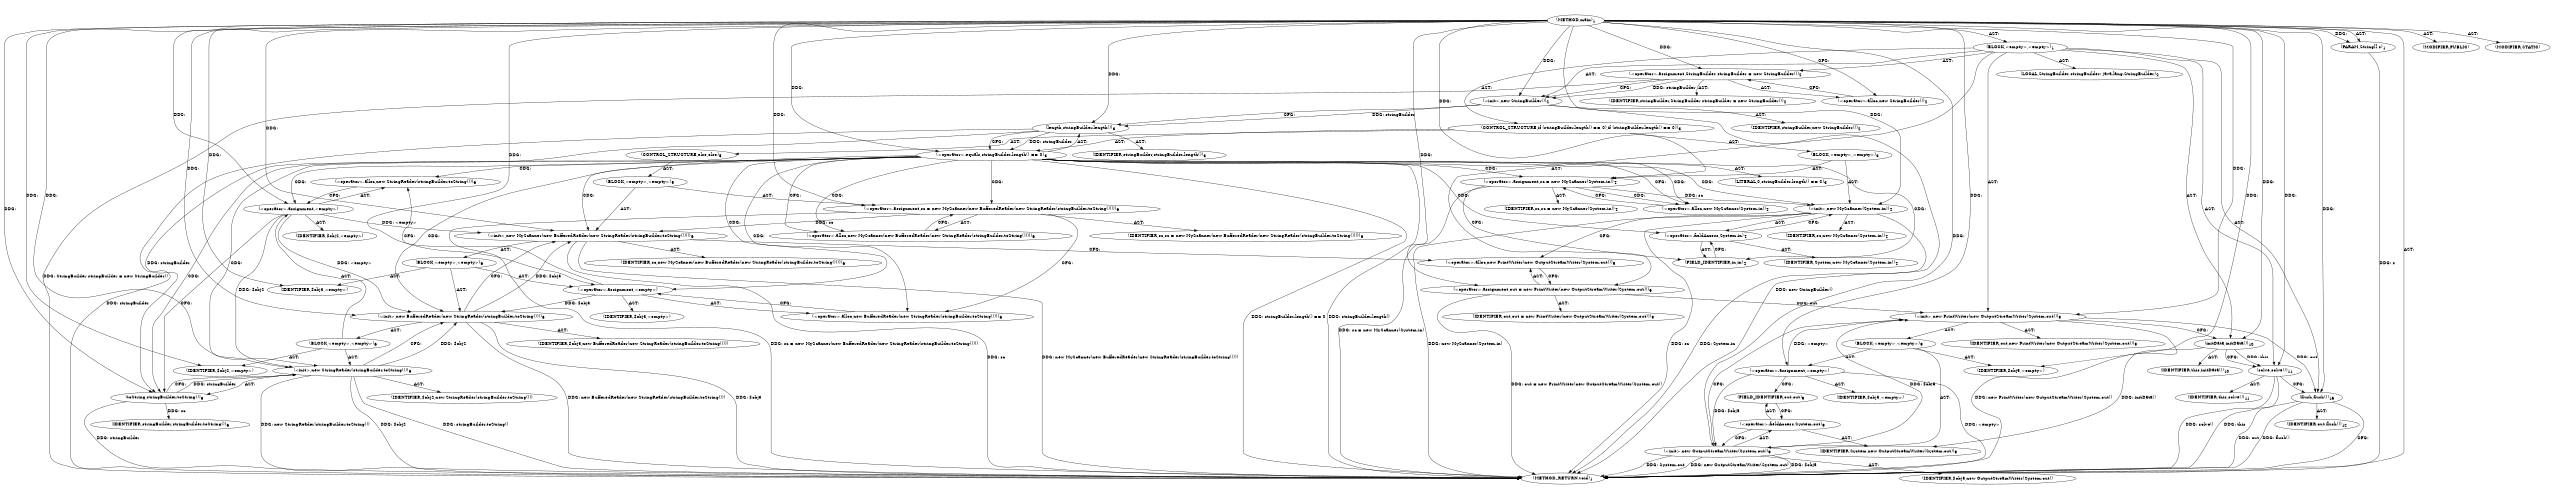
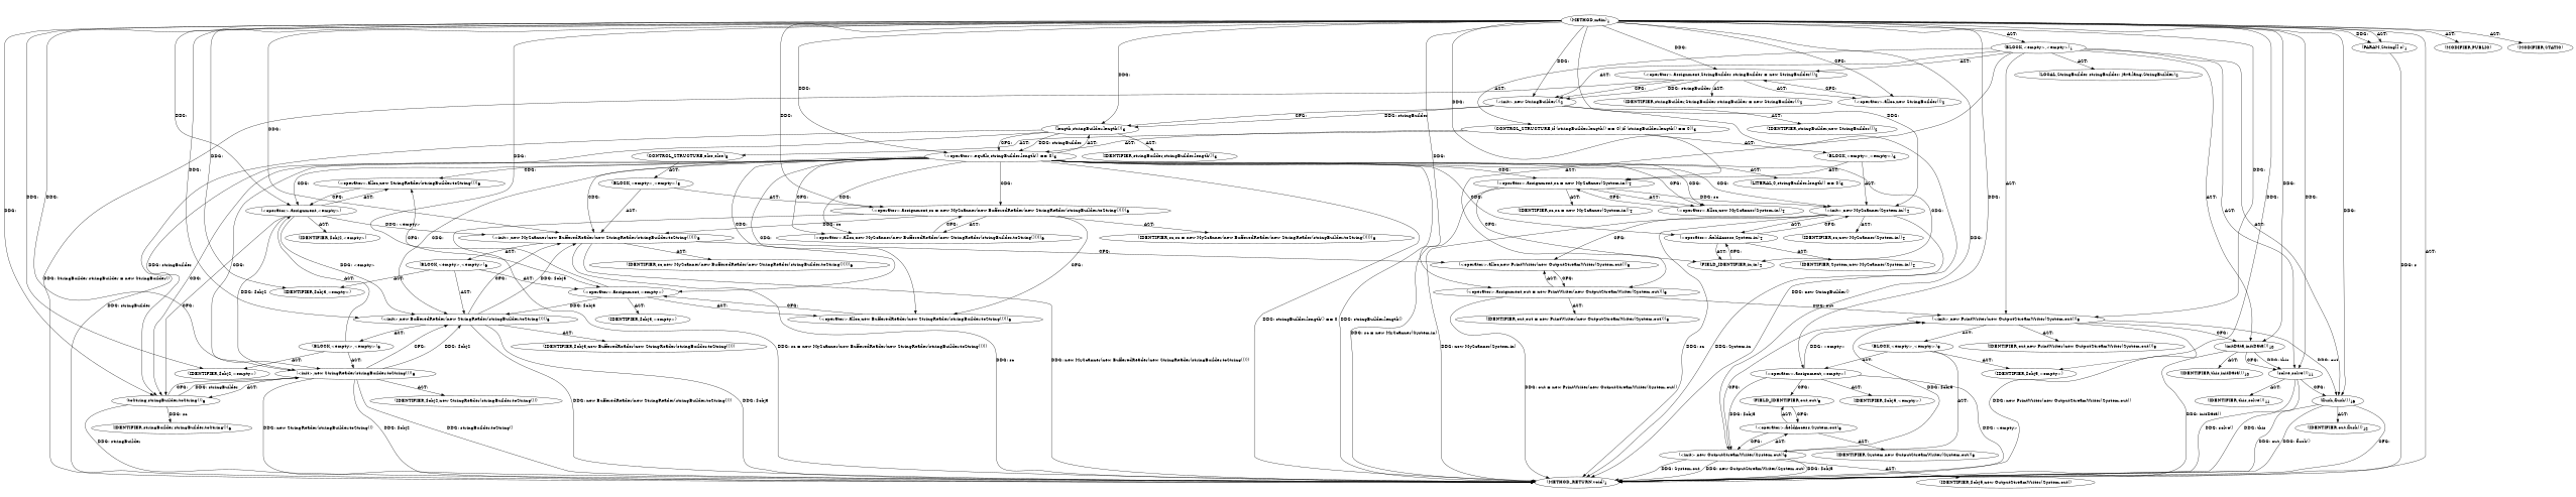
  digraph {
    n1 [label=<(METHOD,main)<SUB>1</SUB>>]
    n2 [label=<(PARAM,String[] s)<SUB>1</SUB>>]
    n3 [label=<(BLOCK,&lt;empty&gt;,&lt;empty&gt;)<SUB>1</SUB>>]
    n4 [label=<(&lt;operator&gt;.assignment,StringBuilder stringBuilder = new StringBuilder())<SUB>2</SUB>>]
    n5 [label=<(&lt;operator&gt;.alloc,new StringBuilder())<SUB>2</SUB>>]
    n6 [label=<(&lt;init&gt;,new StringBuilder())<SUB>2</SUB>>]
    n7 [label=<(&lt;operator&gt;.equals,stringBuilder.length() == 0)<SUB>3</SUB>>]
    n8 [label=<(length,stringBuilder.length())<SUB>3</SUB>>]
    n9 [label=<(&lt;operator&gt;.assignment,sc = new MyScanner(System.in))<SUB>4</SUB>>]
    n10 [label=<(&lt;init&gt;,new MyScanner(System.in))<SUB>4</SUB>>]
    n11 [label=<(&lt;operator&gt;.assignment,sc = new MyScanner(new BufferedReader(new StringReader(stringBuilder.toString()))))<SUB>6</SUB>>]
    n12 [label=<(&lt;init&gt;,new MyScanner(new BufferedReader(new StringReader(stringBuilder.toString()))))<SUB>6</SUB>>]
    n13 [label=<(&lt;operator&gt;.assignment,&lt;empty&gt;)>]
    n14 [label=<(&lt;init&gt;,new BufferedReader(new StringReader(stringBuilder.toString())))<SUB>6</SUB>>]
    n15 [label=<(&lt;operator&gt;.assignment,&lt;empty&gt;)>]
    n16 [label=<(&lt;init&gt;,new StringReader(stringBuilder.toString()))<SUB>6</SUB>>]
    n17 [label=<(toString,stringBuilder.toString())<SUB>6</SUB>>]
    n18 [label=<(IDENTIFIER,$obj2,&lt;empty&gt;)>]
    n19 [label=<(IDENTIFIER,$obj3,&lt;empty&gt;)>]
    n20 [label=<(&lt;operator&gt;.assignment,out = new PrintWriter(new OutputStreamWriter(System.out)))<SUB>9</SUB>>]
    n21 [label=<(&lt;init&gt;,new PrintWriter(new OutputStreamWriter(System.out)))<SUB>9</SUB>>]
    n22 [label=<(&lt;operator&gt;.assignment,&lt;empty&gt;)>]
    n23 [label=<(&lt;init&gt;,new OutputStreamWriter(System.out))<SUB>9</SUB>>]
    n24 [label=<(IDENTIFIER,$obj5,&lt;empty&gt;)>]
    n25 [label=<(initData,initData())<SUB>10</SUB>>]
    n26 [label=<(solve,solve())<SUB>11</SUB>>]
    n27 [label=<(flush,flush())<SUB>16</SUB>>]
    n28 [label=<(MODIFIER,PUBLIC)>]
    n29 [label=<(MODIFIER,STATIC)>]
    n30 [label=<(METHOD_RETURN,void)<SUB>1</SUB>>]
    n31 [label=<(LOCAL,StringBuilder stringBuilder: java.lang.StringBuilder)<SUB>2</SUB>>]
    n32 [label=<(CONTROL_STRUCTURE,if (stringBuilder.length() == 0),if (stringBuilder.length() == 0))<SUB>3</SUB>>]
    n33 [label=<(IDENTIFIER,stringBuilder,StringBuilder stringBuilder = new StringBuilder())<SUB>2</SUB>>]
    n34 [label=<(IDENTIFIER,stringBuilder,new StringBuilder())<SUB>2</SUB>>]
    n35 [label=<(LITERAL,0,stringBuilder.length() == 0)<SUB>3</SUB>>]
    n36 [label=<(&lt;operator&gt;.alloc,new MyScanner(System.in))<SUB>4</SUB>>]
    n37 [label=<(&lt;operator&gt;.fieldAccess,System.in)<SUB>4</SUB>>]
    n38 [label=<(FIELD_IDENTIFIER,in,in)<SUB>4</SUB>>]
    n39 [label=<(&lt;operator&gt;.alloc,new MyScanner(new BufferedReader(new StringReader(stringBuilder.toString()))))<SUB>6</SUB>>]
    n40 [label=<(&lt;operator&gt;.alloc,new BufferedReader(new StringReader(stringBuilder.toString())))<SUB>6</SUB>>]
    n41 [label=<(&lt;operator&gt;.alloc,new StringReader(stringBuilder.toString()))<SUB>6</SUB>>]
    n42 [label=<(IDENTIFIER,stringBuilder,stringBuilder.length())<SUB>3</SUB>>]
    n43 [label=<(IDENTIFIER,sc,sc = new MyScanner(System.in))<SUB>4</SUB>>]
    n44 [label=<(IDENTIFIER,sc,new MyScanner(System.in))<SUB>4</SUB>>]
    n45 [label=<(&lt;operator&gt;.alloc,new PrintWriter(new OutputStreamWriter(System.out)))<SUB>9</SUB>>]
    n46 [label=<(IDENTIFIER,sc,sc = new MyScanner(new BufferedReader(new StringReader(stringBuilder.toString()))))<SUB>6</SUB>>]
    n47 [label=<(IDENTIFIER,sc,new MyScanner(new BufferedReader(new StringReader(stringBuilder.toString()))))<SUB>6</SUB>>]
    n48 [label=<(BLOCK,&lt;empty&gt;,&lt;empty&gt;)<SUB>6</SUB>>]
    n49 [label=<(IDENTIFIER,$obj3,&lt;empty&gt;)>]
    n50 [label=<(IDENTIFIER,$obj3,new BufferedReader(new StringReader(stringBuilder.toString())))>]
    n51 [label=<(BLOCK,&lt;empty&gt;,&lt;empty&gt;)<SUB>6</SUB>>]
    n52 [label=<(IDENTIFIER,$obj2,&lt;empty&gt;)>]
    n53 [label=<(IDENTIFIER,$obj2,new StringReader(stringBuilder.toString()))>]
    n54 [label=<(IDENTIFIER,stringBuilder,stringBuilder.toString())<SUB>6</SUB>>]
    n55 [label=<(IDENTIFIER,out,out = new PrintWriter(new OutputStreamWriter(System.out)))<SUB>9</SUB>>]
    n56 [label=<(IDENTIFIER,out,new PrintWriter(new OutputStreamWriter(System.out)))<SUB>9</SUB>>]
    n57 [label=<(BLOCK,&lt;empty&gt;,&lt;empty&gt;)<SUB>9</SUB>>]
    n58 [label=<(IDENTIFIER,$obj5,&lt;empty&gt;)>]
    n59 [label=<(FIELD_IDENTIFIER,out,out)<SUB>9</SUB>>]
    n60 [label=<(IDENTIFIER,$obj5,new OutputStreamWriter(System.out))>]
    n61 [label=<(&lt;operator&gt;.fieldAccess,System.out)<SUB>9</SUB>>]
    n62 [label=<(IDENTIFIER,this,initData())<SUB>10</SUB>>]
    n63 [label=<(IDENTIFIER,this,solve())<SUB>11</SUB>>]
    n64 [label=<(IDENTIFIER,out,flush())<SUB>12</SUB>>]
    n65 [label=<(BLOCK,&lt;empty&gt;,&lt;empty&gt;)<SUB>3</SUB>>]
    n66 [label=<(CONTROL_STRUCTURE,else,else)<SUB>5</SUB>>]
    n67 [label=<(BLOCK,&lt;empty&gt;,&lt;empty&gt;)<SUB>5</SUB>>]
    n68 [label=<(IDENTIFIER,System,new MyScanner(System.in))<SUB>4</SUB>>]
    n69 [label=<(IDENTIFIER,System,new OutputStreamWriter(System.out))<SUB>9</SUB>>]
    n1 -> n2 [label="AST: "]
    n1 -> n2 [label="DDG: "]
    n1 -> n3 [label="AST: "]
    n1 -> n4 [label="DDG: "]
    n1 -> n5 [label="CFG: "]
    n1 -> n6 [label="DDG: "]
    n1 -> n7 [label="DDG: "]
    n1 -> n8 [label="DDG: "]
    n1 -> n9 [label="DDG: "]
    n1 -> n10 [label="DDG: "]
    n1 -> n11 [label="DDG: "]
    n1 -> n12 [label="DDG: "]
    n1 -> n13 [label="DDG: "]
    n1 -> n14 [label="DDG: "]
    n1 -> n15 [label="DDG: "]
    n1 -> n16 [label="DDG: "]
    n1 -> n17 [label="DDG: "]
    n1 -> n18 [label="DDG: "]
    n1 -> n19 [label="DDG: "]
    n1 -> n20 [label="DDG: "]
    n1 -> n21 [label="DDG: "]
    n1 -> n22 [label="DDG: "]
    n1 -> n23 [label="DDG: "]
    n1 -> n24 [label="DDG: "]
    n1 -> n25 [label="DDG: "]
    n1 -> n26 [label="DDG: "]
    n1 -> n27 [label="DDG: "]
    n1 -> n28 [label="AST: "]
    n1 -> n29 [label="AST: "]
    n1 -> n30 [label="AST: "]
    n2 -> n30 [label="DDG: s"]
    n3 -> n4 [label="AST: "]
    n3 -> n6 [label="AST: "]
    n3 -> n20 [label="AST: "]
    n3 -> n21 [label="AST: "]
    n3 -> n25 [label="AST: "]
    n3 -> n26 [label="AST: "]
    n3 -> n27 [label="AST: "]
    n3 -> n31 [label="AST: "]
    n3 -> n32 [label="AST: "]
    n4 -> n5 [label="AST: "]
    n4 -> n6 [label="CFG: "]
    n4 -> n6 [label="DDG: stringBuilder"]
    n4 -> n30 [label="DDG: StringBuilder stringBuilder = new StringBuilder()"]
    n4 -> n33 [label="AST: "]
    n5 -> n4 [label="CFG: "]
    n6 -> n8 [label="CFG: "]
    n6 -> n8 [label="DDG: stringBuilder"]
    n6 -> n30 [label="DDG: new StringBuilder()"]
    n6 -> n34 [label="AST: "]
    n7 -> n8 [label="AST: "]
    n7 -> n9 [label="CDG: "]
    n7 -> n10 [label="CDG: "]
    n7 -> n11 [label="CDG: "]
    n7 -> n12 [label="CDG: "]
    n7 -> n13 [label="CDG: "]
    n7 -> n14 [label="CDG: "]
    n7 -> n15 [label="CDG: "]
    n7 -> n16 [label="CDG: "]
    n7 -> n17 [label="CDG: "]
    n7 -> n30 [label="DDG: stringBuilder.length()"]
    n7 -> n30 [label="DDG: stringBuilder.length() == 0"]
    n7 -> n35 [label="AST: "]
    n7 -> n36 [label="CFG: "]
    n7 -> n36 [label="CDG: "]
    n7 -> n37 [label="CDG: "]
    n7 -> n38 [label="CDG: "]
    n7 -> n39 [label="CFG: "]
    n7 -> n39 [label="CDG: "]
    n7 -> n40 [label="CDG: "]
    n7 -> n41 [label="CDG: "]
    n8 -> n7 [label="CFG: "]
    n8 -> n7 [label="DDG: stringBuilder"]
    n8 -> n17 [label="DDG: stringBuilder"]
    n8 -> n30 [label="DDG: stringBuilder"]
    n8 -> n42 [label="AST: "]
    n9 -> n10 [label="DDG: sc"]
    n9 -> n30 [label="DDG: sc = new MyScanner(System.in)"]
-   n9 -> n36 [label="CDG: "]
+   n9 -> n36 [label="AST: "]
    n9 -> n38 [label="CFG: "]
    n9 -> n43 [label="AST: "]
    n10 -> n30 [label="DDG: sc"]
    n10 -> n30 [label="DDG: System.in"]
    n10 -> n30 [label="DDG: new MyScanner(System.in)"]
    n10 -> n37 [label="AST: "]
    n10 -> n44 [label="AST: "]
    n10 -> n45 [label="CFG: "]
    n11 -> n12 [label="DDG: sc"]
    n11 -> n30 [label="DDG: sc = new MyScanner(new BufferedReader(new StringReader(stringBuilder.toString())))"]
    n11 -> n39 [label="AST: "]
    n11 -> n40 [label="CFG: "]
    n11 -> n46 [label="AST: "]
    n12 -> n30 [label="DDG: sc"]
    n12 -> n30 [label="DDG: new MyScanner(new BufferedReader(new StringReader(stringBuilder.toString())))"]
    n12 -> n45 [label="CFG: "]
    n12 -> n47 [label="AST: "]
    n12 -> n48 [label="AST: "]
    n13 -> n14 [label="DDG: $obj3"]
    n13 -> n40 [label="AST: "]
    n13 -> n41 [label="CFG: "]
    n13 -> n49 [label="AST: "]
    n14 -> n12 [label="CFG: "]
    n14 -> n12 [label="DDG: $obj3"]
    n14 -> n30 [label="DDG: $obj3"]
    n14 -> n30 [label="DDG: new BufferedReader(new StringReader(stringBuilder.toString()))"]
    n14 -> n50 [label="AST: "]
    n14 -> n51 [label="AST: "]
    n15 -> n12 [label="DDG: &lt;empty&gt;"]
    n15 -> n14 [label="DDG: &lt;empty&gt;"]
    n15 -> n16 [label="DDG: $obj2"]
    n15 -> n17 [label="CFG: "]
    n15 -> n41 [label="AST: "]
    n15 -> n52 [label="AST: "]
    n16 -> n14 [label="CFG: "]
    n16 -> n14 [label="DDG: $obj2"]
    n16 -> n17 [label="AST: "]
    n16 -> n30 [label="DDG: $obj2"]
    n16 -> n30 [label="DDG: stringBuilder.toString()"]
    n16 -> n30 [label="DDG: new StringReader(stringBuilder.toString())"]
    n16 -> n53 [label="AST: "]
    n17 -> n16 [label="CFG: "]
    n17 -> n16 [label="DDG: stringBuilder"]
    n17 -> n30 [label="DDG: stringBuilder"]
    n17 -> n54 [label="DDG: sc"]
    n20 -> n21 [label="DDG: out"]
    n20 -> n30 [label="DDG: out = new PrintWriter(new OutputStreamWriter(System.out))"]
    n20 -> n45 [label="AST: "]
    n20 -> n55 [label="AST: "]
    n21 -> n25 [label="CFG: "]
    n21 -> n27 [label="DDG: out"]
    n21 -> n30 [label="DDG: new PrintWriter(new OutputStreamWriter(System.out))"]
    n21 -> n56 [label="AST: "]
    n21 -> n57 [label="AST: "]
    n22 -> n21 [label="DDG: &lt;empty&gt;"]
    n22 -> n23 [label="DDG: $obj5"]
    n22 -> n30 [label="DDG: &lt;empty&gt;"]
    n22 -> n58 [label="AST: "]
    n22 -> n59 [label="CFG: "]
    n23 -> n21 [label="CFG: "]
    n23 -> n21 [label="DDG: $obj5"]
    n23 -> n30 [label="DDG: $obj5"]
    n23 -> n30 [label="DDG: System.out"]
    n23 -> n30 [label="DDG: new OutputStreamWriter(System.out)"]
    n23 -> n60 [label="AST: "]
    n23 -> n61 [label="AST: "]
    n25 -> n26 [label="CFG: "]
    n25 -> n26 [label="DDG: this"]
-   n25 -> n69 [label="DDG: initData()"]
+   n25 -> n30 [label="DDG: initData()"]
    n25 -> n62 [label="AST: "]
    n26 -> n27 [label="CFG: "]
    n26 -> n30 [label="DDG: this"]
    n26 -> n30 [label="DDG: solve()"]
    n26 -> n63 [label="AST: "]
    n27 -> n30 [label="CFG: "]
    n27 -> n30 [label="DDG: out"]
    n27 -> n30 [label="DDG: flush()"]
    n27 -> n64 [label="AST: "]
    n32 -> n7 [label="AST: "]
    n32 -> n65 [label="AST: "]
    n32 -> n66 [label="AST: "]
    n36 -> n9 [label="CFG: "]
    n37 -> n10 [label="CFG: "]
    n37 -> n38 [label="AST: "]
    n37 -> n68 [label="AST: "]
    n38 -> n37 [label="CFG: "]
    n39 -> n11 [label="CFG: "]
    n40 -> n13 [label="CFG: "]
    n41 -> n15 [label="CFG: "]
    n45 -> n20 [label="CFG: "]
    n48 -> n13 [label="AST: "]
    n48 -> n14 [label="AST: "]
    n48 -> n19 [label="AST: "]
    n51 -> n15 [label="AST: "]
    n51 -> n16 [label="AST: "]
    n51 -> n18 [label="AST: "]
    n57 -> n22 [label="AST: "]
    n57 -> n23 [label="AST: "]
    n57 -> n24 [label="AST: "]
    n59 -> n61 [label="CFG: "]
    n61 -> n23 [label="CFG: "]
    n61 -> n59 [label="AST: "]
    n61 -> n69 [label="AST: "]
    n65 -> n9 [label="AST: "]
    n65 -> n10 [label="AST: "]
    n66 -> n67 [label="AST: "]
    n67 -> n11 [label="AST: "]
    n67 -> n12 [label="AST: "]
  }
